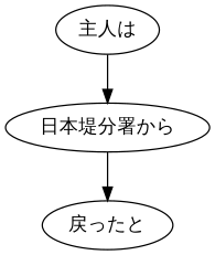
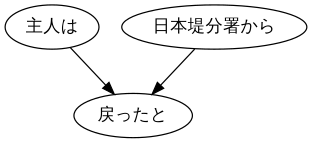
  digraph {
    fontname="IBM Plex Sans"
    node [fontname="IBM Plex Sans"]
    edge [fontname="IBM Plex Sans"]
    n1 [label="主人は"]
    n2 [label="戻ったと"]
    n3 [label="日本堤分署から"]
-   n1 -> n3
+   n1 -> n2
    n3 -> n2
  }
